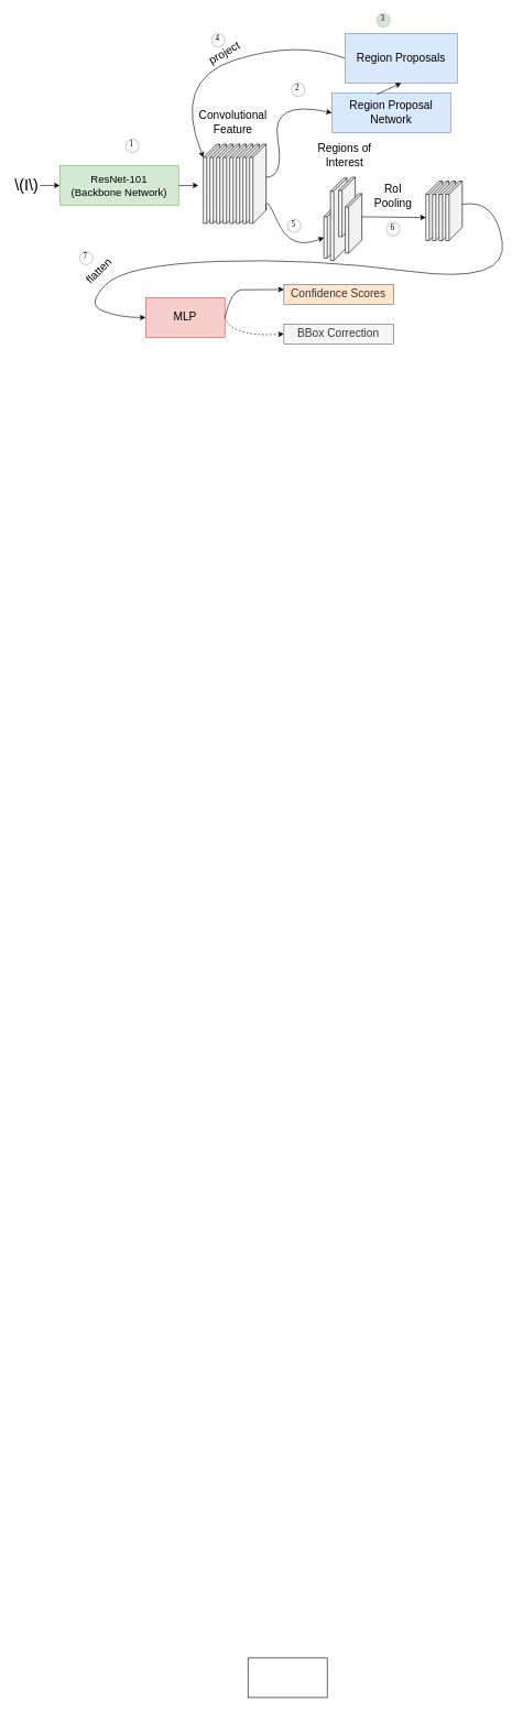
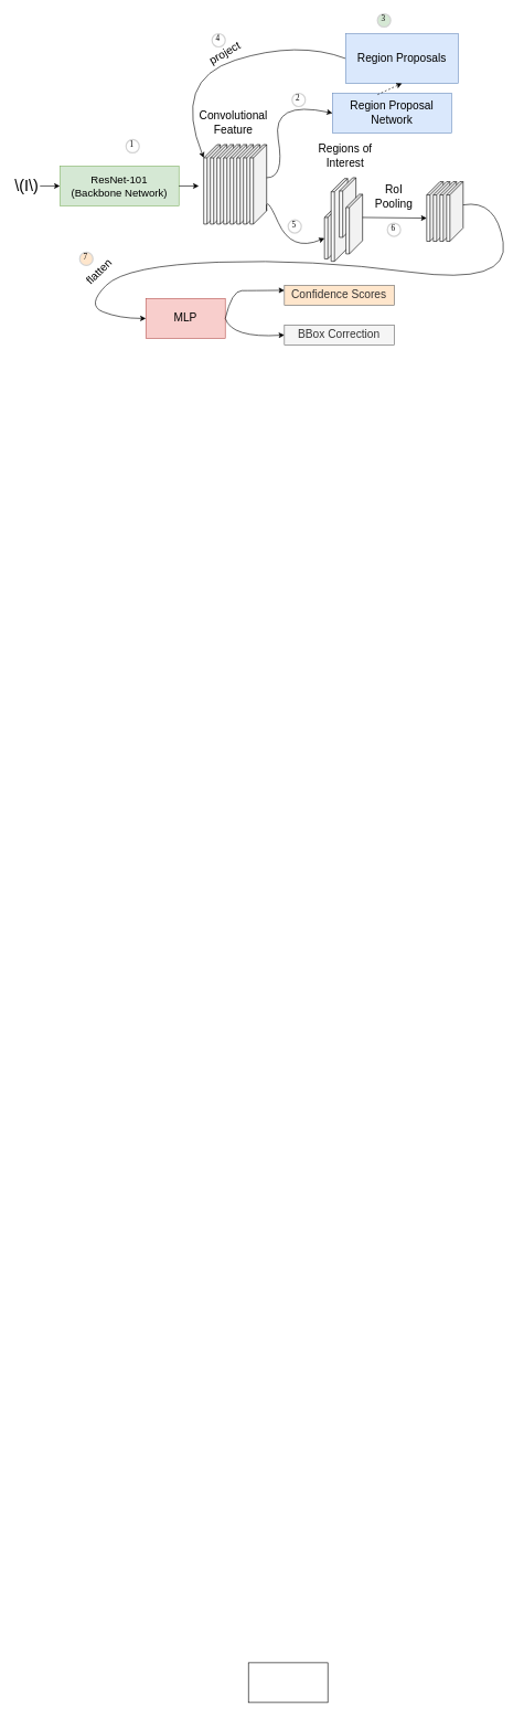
  <mxCell id="0" />
  <mxCell id="1" parent="0" />
  <mxCell id="2" value="ResNet-101 &lt;br style=&quot;font-size: 16px;&quot;&gt;(Backbone Network)" style="rounded=0;whiteSpace=wrap;html=1;fillColor=#d5e8d4;strokeColor=#82b366;fontSize=16;" parent="1" vertex="1"><mxGeometry x="90" y="250" width="180" height="60" as="geometry" /></mxCell>
  <mxCell id="3" value="\(I\)" style="text;html=1;strokeColor=none;fillColor=none;align=center;verticalAlign=middle;whiteSpace=wrap;rounded=0;fontSize=24;" parent="1" vertex="1"><mxGeometry x="20" y="270" width="40" height="20" as="geometry" /></mxCell>
  <mxCell id="4" value="" style="endArrow=classic;html=1;fontSize=24;exitX=1;exitY=0.5;exitDx=0;exitDy=0;entryX=0;entryY=0.5;entryDx=0;entryDy=0;" parent="1" source="3" target="2" edge="1"><mxGeometry width="50" height="50" relative="1" as="geometry"><mxPoint x="350" y="320" as="sourcePoint" /><mxPoint x="400" y="270" as="targetPoint" /></mxGeometry></mxCell>
  <mxCell id="5" value="" style="endArrow=classic;html=1;fontSize=24;exitX=1;exitY=0.5;exitDx=0;exitDy=0;" parent="1" source="2" edge="1"><mxGeometry width="50" height="50" relative="1" as="geometry"><mxPoint x="350" y="320" as="sourcePoint" /><mxPoint x="300" y="280" as="targetPoint" /></mxGeometry></mxCell>
  <mxCell id="6" value="" style="shape=cube;whiteSpace=wrap;html=1;boundedLbl=1;backgroundOutline=1;darkOpacity=0.05;darkOpacity2=0.1;fontSize=24;rotation=90;" parent="1" vertex="1"><mxGeometry x="260" y="265" width="120" height="25" as="geometry" /></mxCell>
  <mxCell id="7" value="" style="shape=cube;whiteSpace=wrap;html=1;boundedLbl=1;backgroundOutline=1;darkOpacity=0.05;darkOpacity2=0.1;fontSize=24;rotation=90;" parent="1" vertex="1"><mxGeometry x="270" y="265" width="120" height="25" as="geometry" /></mxCell>
  <mxCell id="8" value="" style="shape=cube;whiteSpace=wrap;html=1;boundedLbl=1;backgroundOutline=1;darkOpacity=0.05;darkOpacity2=0.1;fontSize=24;rotation=90;" parent="1" vertex="1"><mxGeometry x="280" y="265" width="120" height="25" as="geometry" /></mxCell>
  <mxCell id="9" value="" style="shape=cube;whiteSpace=wrap;html=1;boundedLbl=1;backgroundOutline=1;darkOpacity=0.05;darkOpacity2=0.1;fontSize=24;rotation=90;" parent="1" vertex="1"><mxGeometry x="290" y="265" width="120" height="25" as="geometry" /></mxCell>
  <mxCell id="10" value="Convolutional Feature" style="text;html=1;strokeColor=none;fillColor=none;align=center;verticalAlign=middle;whiteSpace=wrap;rounded=0;fontSize=17;" parent="1" vertex="1"><mxGeometry x="270" y="160" width="165" height="50" as="geometry" /></mxCell>
  <mxCell id="11" value="" style="shape=cube;whiteSpace=wrap;html=1;boundedLbl=1;backgroundOutline=1;darkOpacity=0.05;darkOpacity2=0.1;fontSize=24;rotation=90;" parent="1" vertex="1"><mxGeometry x="300" y="265" width="120" height="25" as="geometry" /></mxCell>
  <mxCell id="12" value="" style="shape=cube;whiteSpace=wrap;html=1;boundedLbl=1;backgroundOutline=1;darkOpacity=0.05;darkOpacity2=0.1;fontSize=24;rotation=90;" parent="1" vertex="1"><mxGeometry x="310" y="265" width="120" height="25" as="geometry" /></mxCell>
  <mxCell id="13" value="" style="shape=cube;whiteSpace=wrap;html=1;boundedLbl=1;backgroundOutline=1;darkOpacity=0.05;darkOpacity2=0.1;fontSize=24;rotation=90;" parent="1" vertex="1"><mxGeometry x="320" y="265" width="120" height="25" as="geometry" /></mxCell>
  <mxCell id="14" value="" style="shape=cube;whiteSpace=wrap;html=1;boundedLbl=1;backgroundOutline=1;darkOpacity=0.05;darkOpacity2=0.1;fontSize=24;rotation=90;" parent="1" vertex="1"><mxGeometry x="330" y="265" width="120" height="25" as="geometry" /></mxCell>
  <mxCell id="15" value="Region Proposal Network" style="rounded=0;whiteSpace=wrap;html=1;fontSize=17;fillColor=#dae8fc;strokeColor=#6c8ebf;" parent="1" vertex="1"><mxGeometry x="502" y="140" width="180" height="60" as="geometry" /></mxCell>
  <mxCell id="16" value="" style="curved=1;endArrow=classic;html=1;fontSize=17;exitX=0;exitY=0;exitDx=50;exitDy=0;exitPerimeter=0;entryX=0;entryY=0.5;entryDx=0;entryDy=0;" parent="1" source="14" target="15" edge="1"><mxGeometry width="50" height="50" relative="1" as="geometry"><mxPoint x="460" y="310" as="sourcePoint" /><mxPoint x="510" y="260" as="targetPoint" /><Array as="points"><mxPoint x="430" y="268" /><mxPoint x="410" y="150" /></Array></mxGeometry></mxCell>
  <mxCell id="17" value="" style="curved=1;endArrow=classic;html=1;entryX=0;entryY=0;entryDx=20;entryDy=25;entryPerimeter=0;exitX=0;exitY=0.5;exitDx=0;exitDy=0;" edge="1" parent="1" source="18" target="6"><mxGeometry width="50" height="50" relative="1" as="geometry"><mxPoint x="420" y="70" as="sourcePoint" /><mxPoint x="250" y="50" as="targetPoint" /><Array as="points"><mxPoint x="450" y="60" /><mxPoint x="260" y="120" /></Array></mxGeometry></mxCell>
  <mxCell id="18" value="Region Proposals&lt;br style=&quot;font-size: 17px;&quot;&gt;" style="rounded=0;whiteSpace=wrap;html=1;fillColor=#dae8fc;strokeColor=#6c8ebf;fontSize=17;" vertex="1" parent="1"><mxGeometry x="522" y="50" width="170" height="75" as="geometry" /></mxCell>
- <mxCell id="19" value="" style="endArrow=classic;html=1;fontSize=17;exitX=0.379;exitY=0.033;exitDx=0;exitDy=0;exitPerimeter=0;entryX=0.5;entryY=1;entryDx=0;entryDy=0;" edge="1" parent="1" source="15" target="18"><mxGeometry width="50" height="50" relative="1" as="geometry"><mxPoint x="570" y="130" as="sourcePoint" /><mxPoint x="620" y="80" as="targetPoint" /></mxGeometry></mxCell>
+ <mxCell id="19" value="" style="endArrow=classic;html=1;fontSize=17;exitX=0.379;exitY=0.033;exitDx=0;exitDy=0;exitPerimeter=0;entryX=0.5;entryY=1;entryDx=0;entryDy=0;dashed=1;" edge="1" parent="1" source="15" target="18"><mxGeometry width="50" height="50" relative="1" as="geometry"><mxPoint x="570" y="130" as="sourcePoint" /><mxPoint x="620" y="80" as="targetPoint" /></mxGeometry></mxCell>
  <mxCell id="20" value="project" style="text;html=1;strokeColor=none;fillColor=none;align=center;verticalAlign=middle;whiteSpace=wrap;rounded=0;fontSize=17;rotation=-30;" vertex="1" parent="1"><mxGeometry x="320" y="70" width="40" height="20" as="geometry" /></mxCell>
  <mxCell id="21" value="" style="shape=cube;whiteSpace=wrap;html=1;boundedLbl=1;backgroundOutline=1;darkOpacity=0.05;darkOpacity2=0.1;fontSize=17;rotation=90;" vertex="1" parent="1"><mxGeometry x="461.25" y="336.25" width="82.5" height="25" as="geometry" /></mxCell>
  <mxCell id="22" value="" style="shape=cube;whiteSpace=wrap;html=1;boundedLbl=1;backgroundOutline=1;darkOpacity=0.05;darkOpacity2=0.1;fontSize=17;rotation=90;" vertex="1" parent="1"><mxGeometry x="450" y="318.75" width="125" height="25" as="geometry" /></mxCell>
  <mxCell id="23" value="" style="shape=cube;whiteSpace=wrap;html=1;boundedLbl=1;backgroundOutline=1;darkOpacity=0.05;darkOpacity2=0.1;fontSize=17;rotation=90;" vertex="1" parent="1"><mxGeometry x="480" y="300" width="90" height="25" as="geometry" /></mxCell>
  <mxCell id="24" value="" style="shape=cube;whiteSpace=wrap;html=1;boundedLbl=1;backgroundOutline=1;darkOpacity=0.05;darkOpacity2=0.1;fontSize=17;rotation=90;" vertex="1" parent="1"><mxGeometry x="490" y="325" width="90" height="25" as="geometry" /></mxCell>
  <mxCell id="25" value="Regions of Interest" style="text;html=1;strokeColor=none;fillColor=none;align=center;verticalAlign=middle;whiteSpace=wrap;rounded=0;fontSize=17;" vertex="1" parent="1"><mxGeometry x="463" y="210" width="117" height="50" as="geometry" /></mxCell>
  <mxCell id="26" value="" style="curved=1;endArrow=classic;html=1;fontSize=17;exitX=0;exitY=0;exitDx=100;exitDy=0;exitPerimeter=0;entryX=0;entryY=0;entryDx=51.25;entryDy=25;entryPerimeter=0;" edge="1" parent="1" source="14" target="21"><mxGeometry width="50" height="50" relative="1" as="geometry"><mxPoint x="350" y="290" as="sourcePoint" /><mxPoint x="400" y="240" as="targetPoint" /><Array as="points"><mxPoint x="400" y="290" /><mxPoint x="440" y="380" /></Array></mxGeometry></mxCell>
  <mxCell id="27" value="" style="endArrow=classic;html=1;fontSize=17;entryX=0;entryY=0;entryDx=55;entryDy=25;entryPerimeter=0;exitX=0;exitY=0;exitDx=35;exitDy=0;exitPerimeter=0;" edge="1" parent="1" source="24" target="29"><mxGeometry width="50" height="50" relative="1" as="geometry"><mxPoint x="350" y="290" as="sourcePoint" /><mxPoint x="600" y="341" as="targetPoint" /></mxGeometry></mxCell>
  <mxCell id="28" value="RoI Pooling&lt;br&gt;" style="text;html=1;strokeColor=none;fillColor=none;align=center;verticalAlign=middle;whiteSpace=wrap;rounded=0;fontSize=17;" vertex="1" parent="1"><mxGeometry x="560" y="275.75" width="70" height="43" as="geometry" /></mxCell>
  <mxCell id="29" value="" style="shape=cube;whiteSpace=wrap;html=1;boundedLbl=1;backgroundOutline=1;darkOpacity=0.05;darkOpacity2=0.1;fontSize=17;rotation=90;" vertex="1" parent="1"><mxGeometry x="612" y="306" width="90" height="25" as="geometry" /></mxCell>
  <mxCell id="30" value="" style="shape=cube;whiteSpace=wrap;html=1;boundedLbl=1;backgroundOutline=1;darkOpacity=0.05;darkOpacity2=0.1;fontSize=17;rotation=90;" vertex="1" parent="1"><mxGeometry x="622" y="306" width="90" height="25" as="geometry" /></mxCell>
  <mxCell id="31" value="" style="shape=cube;whiteSpace=wrap;html=1;boundedLbl=1;backgroundOutline=1;darkOpacity=0.05;darkOpacity2=0.1;fontSize=17;rotation=90;" vertex="1" parent="1"><mxGeometry x="632" y="306" width="90" height="25" as="geometry" /></mxCell>
  <mxCell id="32" value="" style="shape=cube;whiteSpace=wrap;html=1;boundedLbl=1;backgroundOutline=1;darkOpacity=0.05;darkOpacity2=0.1;fontSize=17;rotation=90;" vertex="1" parent="1"><mxGeometry x="642" y="306" width="90" height="25" as="geometry" /></mxCell>
  <mxCell id="33" value="" style="rounded=0;whiteSpace=wrap;html=1;fontSize=17;" vertex="1" parent="1"><mxGeometry x="375" y="2510" width="120" height="60" as="geometry" /></mxCell>
  <mxCell id="34" value="MLP" style="rounded=0;whiteSpace=wrap;html=1;fontSize=17;fillColor=#f8cecc;strokeColor=#b85450;" vertex="1" parent="1"><mxGeometry x="220" y="450" width="120" height="60" as="geometry" /></mxCell>
  <mxCell id="35" value="" style="curved=1;endArrow=classic;html=1;fontSize=17;exitX=0;exitY=0;exitDx=35;exitDy=0;exitPerimeter=0;entryX=0;entryY=0.5;entryDx=0;entryDy=0;" edge="1" parent="1" source="32" target="34"><mxGeometry width="50" height="50" relative="1" as="geometry"><mxPoint x="430" y="450" as="sourcePoint" /><mxPoint x="480" y="400" as="targetPoint" /><Array as="points"><mxPoint x="750" y="300" /><mxPoint x="770" y="430" /><mxPoint x="470" y="390" /><mxPoint x="190" y="400" /><mxPoint x="130" y="460" /><mxPoint x="180" y="480" /></Array></mxGeometry></mxCell>
  <mxCell id="36" value="flatten" style="text;html=1;strokeColor=none;fillColor=none;align=center;verticalAlign=middle;whiteSpace=wrap;rounded=0;fontSize=17;rotation=-45;" vertex="1" parent="1"><mxGeometry x="130" y="400" width="40" height="20" as="geometry" /></mxCell>
  <mxCell id="37" value="Confidence Scores" style="rounded=0;whiteSpace=wrap;html=1;fontSize=17;fillColor=#ffe6cc;strokeColor=#666666;fontColor=#333333;" vertex="1" parent="1"><mxGeometry x="429.38" y="430" width="166.25" height="30" as="geometry" /></mxCell>
  <mxCell id="38" value="BBox Correction" style="rounded=0;whiteSpace=wrap;html=1;fontSize=17;fillColor=#f5f5f5;strokeColor=#666666;fontColor=#333333;" vertex="1" parent="1"><mxGeometry x="429.38" y="490" width="166.25" height="30" as="geometry" /></mxCell>
  <mxCell id="39" value="" style="curved=1;endArrow=classic;html=1;fontSize=17;exitX=1;exitY=0.5;exitDx=0;exitDy=0;entryX=0;entryY=0.25;entryDx=0;entryDy=0;" edge="1" parent="1" source="34" target="37"><mxGeometry width="50" height="50" relative="1" as="geometry"><mxPoint x="420" y="310" as="sourcePoint" /><mxPoint x="470" y="260" as="targetPoint" /><Array as="points"><mxPoint x="350" y="438" /><mxPoint x="380" y="438" /></Array></mxGeometry></mxCell>
- <mxCell id="40" value="" style="curved=1;endArrow=classic;html=1;fontSize=17;exitX=1;exitY=0.5;exitDx=0;exitDy=0;entryX=0;entryY=0.5;entryDx=0;entryDy=0;dashed=1;" edge="1" parent="1" source="34" target="38"><mxGeometry width="50" height="50" relative="1" as="geometry"><mxPoint x="350" y="490" as="sourcePoint" /><mxPoint x="439.38" y="447.5" as="targetPoint" /><Array as="points"><mxPoint x="350" y="510" /></Array></mxGeometry></mxCell>
+ <mxCell id="40" value="" style="curved=1;endArrow=classic;html=1;fontSize=17;exitX=1;exitY=0.5;exitDx=0;exitDy=0;entryX=0;entryY=0.5;entryDx=0;entryDy=0;" edge="1" parent="1" source="34" target="38"><mxGeometry width="50" height="50" relative="1" as="geometry"><mxPoint x="350" y="490" as="sourcePoint" /><mxPoint x="439.38" y="447.5" as="targetPoint" /><Array as="points"><mxPoint x="350" y="510" /></Array></mxGeometry></mxCell>
  <mxCell id="41" value="1" style="ellipse;whiteSpace=wrap;html=1;aspect=fixed;strokeWidth=2;fontFamily=Tahoma;spacingBottom=4;spacingRight=2;strokeColor=#d3d3d3;" vertex="1" parent="1"><mxGeometry x="190" y="210" width="20" height="20" as="geometry" /></mxCell>
- <mxCell id="42" value="2" style="ellipse;whiteSpace=wrap;html=1;aspect=fixed;strokeWidth=2;fontFamily=Tahoma;spacingBottom=4;spacingRight=2;strokeColor=#d3d3d3;" vertex="1" parent="1"><mxGeometry x="441" y="125" width="20" height="20" as="geometry" /></mxCell>
+ <mxCell id="42" value="2" style="ellipse;whiteSpace=wrap;html=1;aspect=fixed;strokeWidth=2;fontFamily=Tahoma;spacingBottom=4;spacingRight=2;strokeColor=#d3d3d3;" vertex="1" parent="1"><mxGeometry x="441" y="140" width="20" height="20" as="geometry" /></mxCell>
  <mxCell id="43" value="3" style="ellipse;whiteSpace=wrap;html=1;aspect=fixed;strokeWidth=2;fontFamily=Tahoma;spacingBottom=4;spacingRight=2;strokeColor=#d3d3d3;fillColor=#d5e8d4;" vertex="1" parent="1"><mxGeometry x="570" y="20" width="20" height="20" as="geometry" /></mxCell>
  <mxCell id="44" value="4" style="ellipse;whiteSpace=wrap;html=1;aspect=fixed;strokeWidth=2;fontFamily=Tahoma;spacingBottom=4;spacingRight=2;strokeColor=#d3d3d3;" vertex="1" parent="1"><mxGeometry x="320" y="50" width="20" height="20" as="geometry" /></mxCell>
  <mxCell id="45" value="5" style="ellipse;whiteSpace=wrap;html=1;aspect=fixed;strokeWidth=2;fontFamily=Tahoma;spacingBottom=4;spacingRight=2;strokeColor=#d3d3d3;" vertex="1" parent="1"><mxGeometry x="435" y="331" width="20" height="20" as="geometry" /></mxCell>
  <mxCell id="46" value="6" style="ellipse;whiteSpace=wrap;html=1;aspect=fixed;strokeWidth=2;fontFamily=Tahoma;spacingBottom=4;spacingRight=2;strokeColor=#d3d3d3;" vertex="1" parent="1"><mxGeometry x="585" y="336" width="20" height="20" as="geometry" /></mxCell>
- <mxCell id="47" value="7" style="ellipse;whiteSpace=wrap;html=1;aspect=fixed;strokeWidth=2;fontFamily=Tahoma;spacingBottom=4;spacingRight=2;strokeColor=#d3d3d3;" vertex="1" parent="1"><mxGeometry x="120" y="380" width="20" height="20" as="geometry" /></mxCell>
+ <mxCell id="47" value="7" style="ellipse;whiteSpace=wrap;html=1;aspect=fixed;strokeWidth=2;fontFamily=Tahoma;spacingBottom=4;spacingRight=2;strokeColor=#d3d3d3;fillColor=#ffe6cc;" vertex="1" parent="1"><mxGeometry x="120" y="380" width="20" height="20" as="geometry" /></mxCell>
